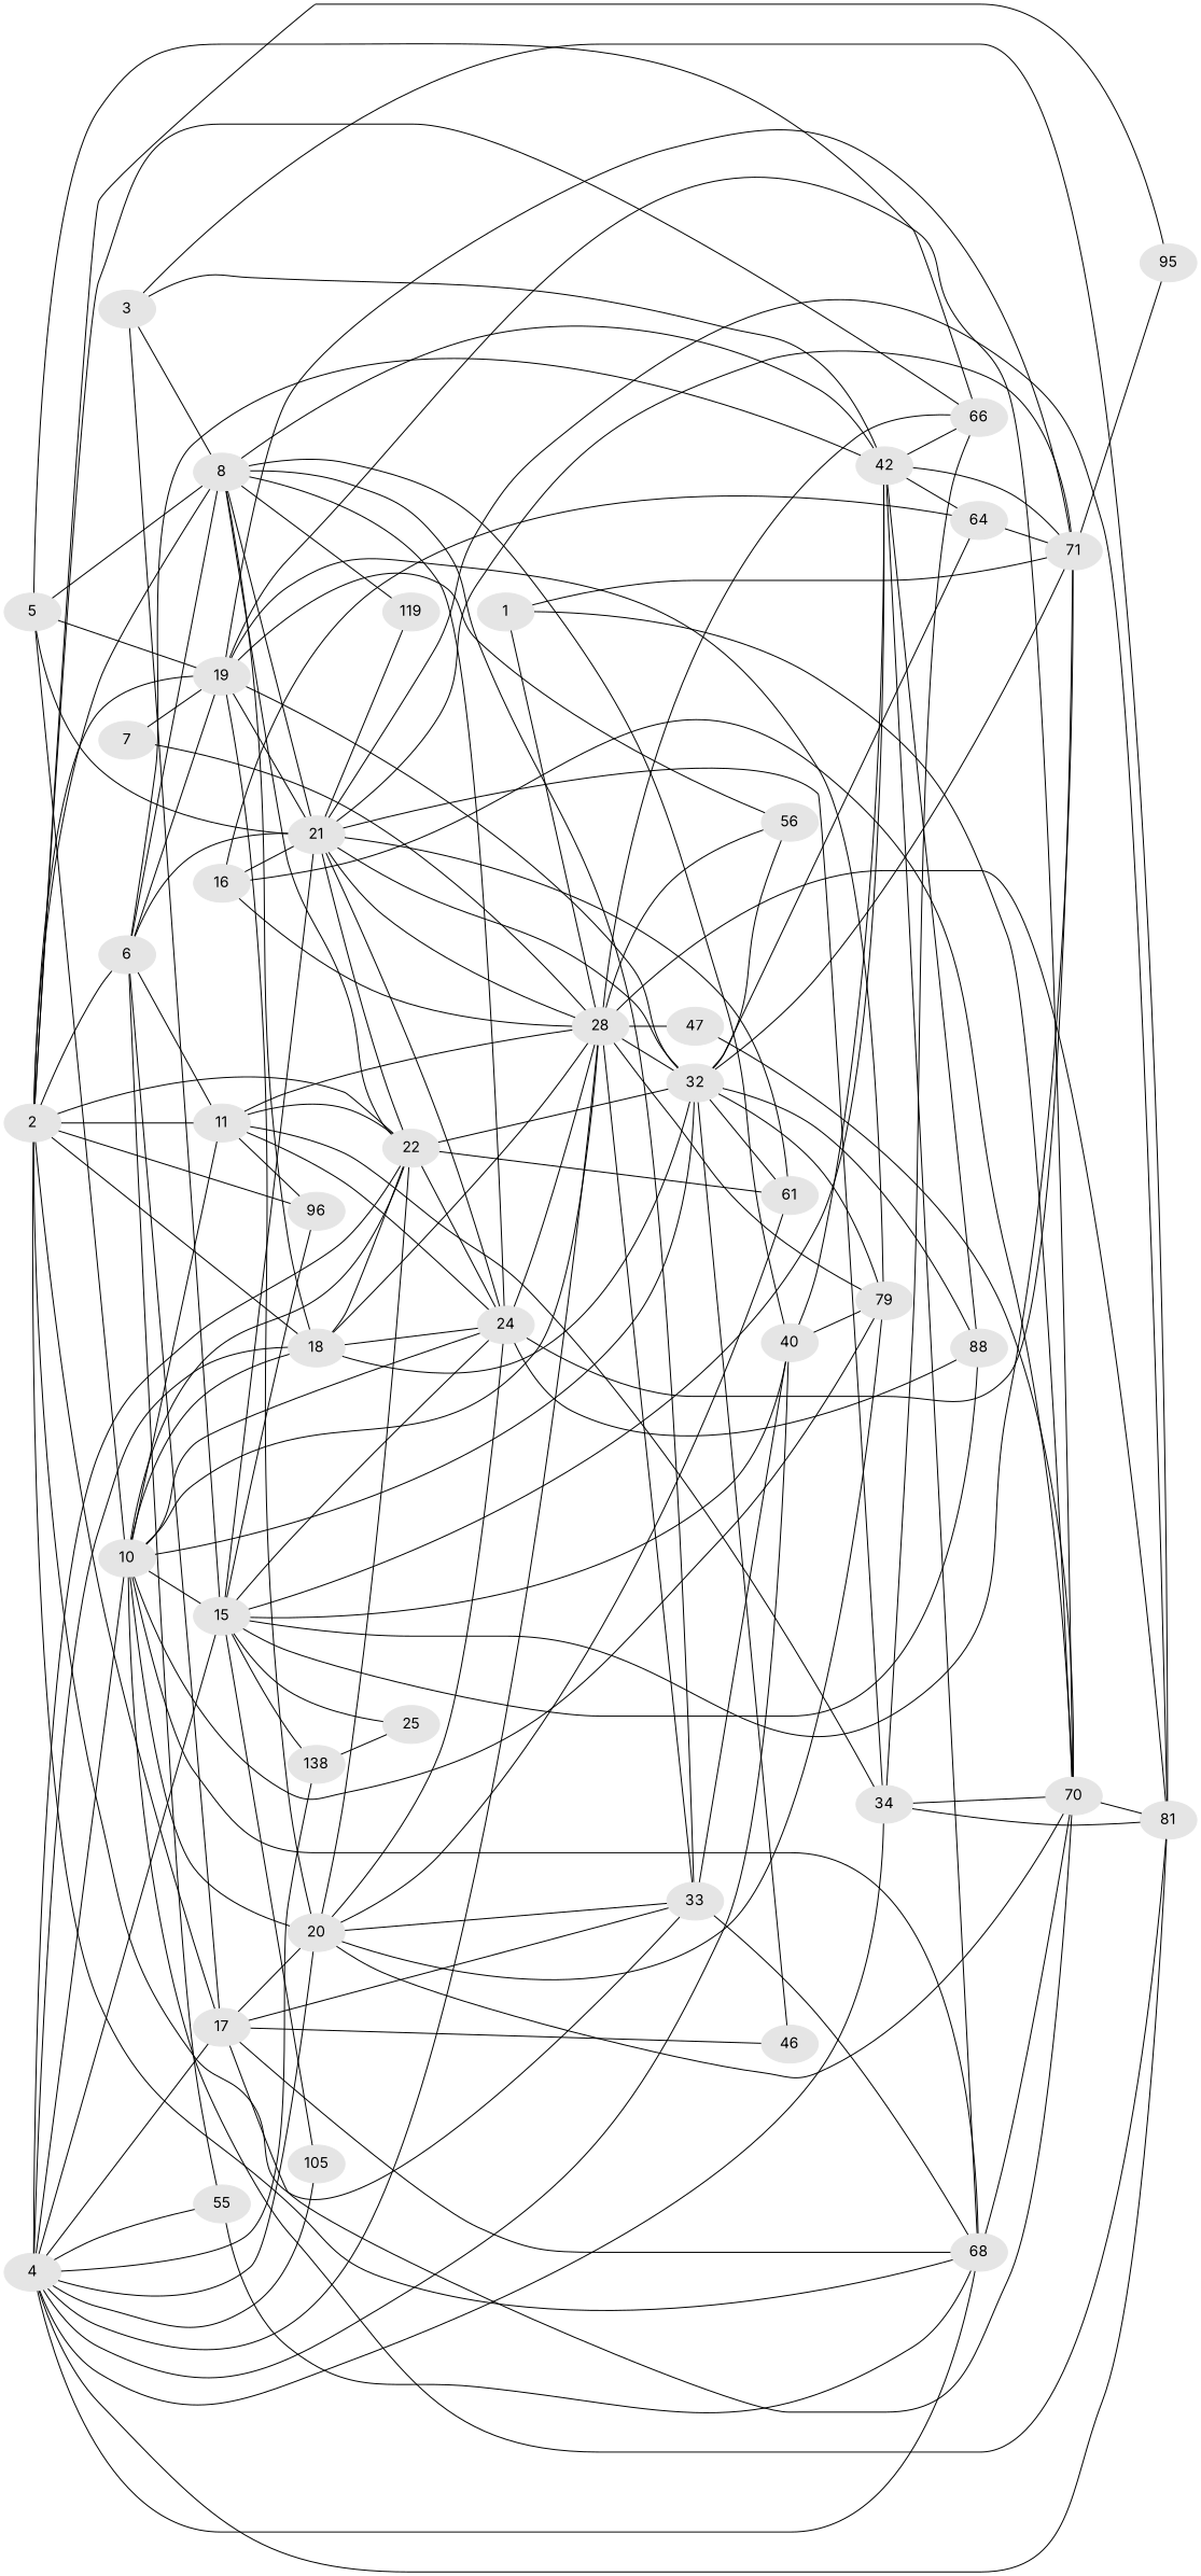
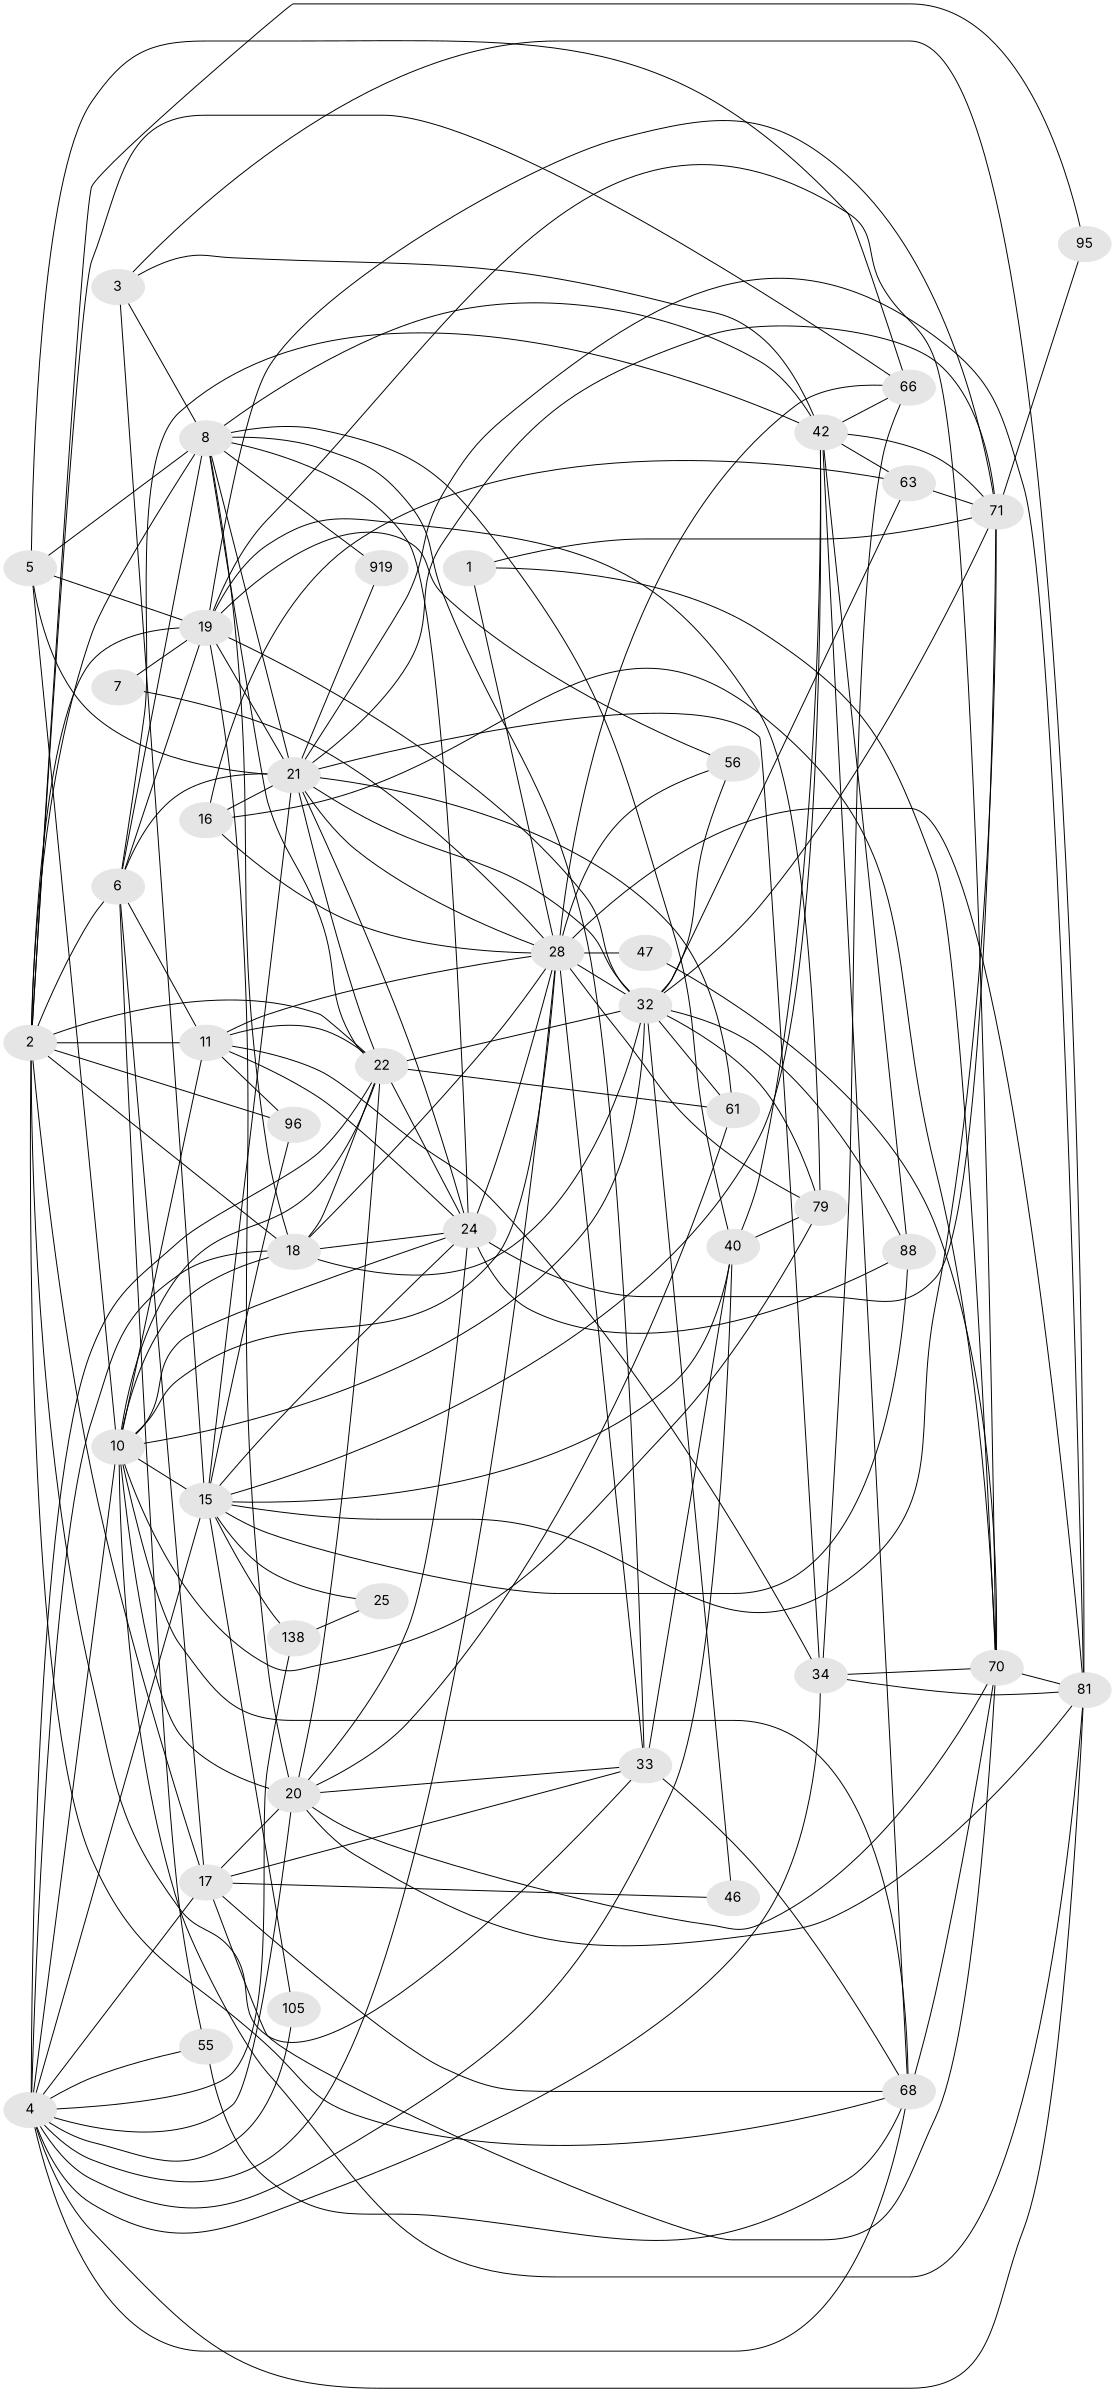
  graph {
    fontname=Inter
    rankdir=LR
    node [color=gray90 fontname=Inter style=filled]
    edge [fontname=Inter]
    1 [super="+35"]
    28 [super="+36+60+114"]
    70 [super="+118+80+101"]
    71 [super="+106+121"]
    33 [super="+52+107"]
    66
    81 [super="+110+134"]
    32 [super="+100+90"]
    79 [super="+127"]
    56
    47
    95
    2 [super="+89+48"]
    6 [super="+38+131+99"]
    8 [super="+141+44"]
    11 [super="+27+117"]
    17 [super="+29+135+112"]
    18 [super="+30+133"]
    19 [super="+53+77+83"]
    22 [super="+104+31+97"]
    68 [super="+125+78+111"]
    96 [super="+98"]
    42 [super="+51+85+59"]
    55
    21 [super="+58+37+75"]
    40 [super="+45+72"]
    24 [super="+62+82+115"]
-   119
+   119 [label=919]
    34 [super="+120"]
    20 [super="+54"]
    46
    61 [super="+113"]
    3 [super="+86"]
    15 [super="+23+109+124+39"]
    25 [super="+128+50"]
    105
    138
    88 [super="+126"]
-   64 [super="+76"]
+   64 [super="+76" label=63]
    4 [super="+9+41+132"]
    10 [super="+13+14+26+74"]
    5 [super="+94"]
    7
    16 [super="+65+87"]
    1 -- 28
    1 -- 70
    1 -- 71
    28 -- 33
    28 -- 66
    28 -- 81
    28 -- 32
    28 -- 79
    28 -- 56
    28 -- 47
    70 -- 81
    71 -- 95
    33 -- 68
    33 -- 40
    32 -- 71 [weight=2]
    32 -- 79
    32 -- 56
    32 -- 46
    32 -- 61
    32 -- 88
    32 -- 64
    47 -- 70
    2 -- 33
    2 -- 66
    2 -- 95
    2 -- 6
    2 -- 8
    2 -- 11
    2 -- 17
    2 -- 18
    2 -- 19
    2 -- 22
    2 -- 68
    2 -- 96 [weight=2]
    6 -- 8
    6 -- 11 [weight=2]
    6 -- 17
    6 -- 19
    6 -- 42
    6 -- 55
    6 -- 21
    8 -- 33
    8 -- 18
    8 -- 22
    8 -- 42 [weight=4]
    8 -- 21 [weight=2]
    8 -- 40
    8 -- 24
    8 -- 119
    11 -- 28
    11 -- 22
    11 -- 96
    11 -- 24
    11 -- 34
    17 -- 70
    17 -- 33
    17 -- 68 [weight=2]
    17 -- 20
    17 -- 46
    18 -- 28
    18 -- 32
    18 -- 22 [weight=2]
    18 -- 24 [weight=2]
    19 -- 70
    19 -- 71
    19 -- 32
    19 -- 79
    19 -- 56
    19 -- 21 [weight=2]
    19 -- 20
    22 -- 32
    22 -- 24
    22 -- 61
    68 -- 70
    42 -- 71
    42 -- 66
    42 -- 68
    42 -- 88
    42 -- 64
    55 -- 68
    21 -- 28 [weight=2]
    21 -- 71
    21 -- 81
    21 -- 32 [weight=2]
    21 -- 22
    21 -- 24
    21 -- 119
    21 -- 34
    21 -- 61
    40 -- 79
    40 -- 42
    24 -- 28
    24 -- 71
    24 -- 88
    34 -- 70 [weight=2]
    34 -- 66
    34 -- 81
    20 -- 70
    20 -- 33
-   20 -- 79
+   20 -- 81
    20 -- 22
    20 -- 24
    20 -- 61
    3 -- 81
    3 -- 8
    3 -- 42
    3 -- 15
    15 -- 71
    15 -- 96
    15 -- 42
    15 -- 21
    15 -- 40
    15 -- 24 [weight=2]
    15 -- 25 [weight=2]
    15 -- 105
    15 -- 138
    15 -- 88 [weight=2]
    138 -- 25 [weight=2]
    64 -- 71
    4 -- 28
    4 -- 81
    4 -- 17
    4 -- 18
    4 -- 22
    4 -- 68 [weight=2]
    4 -- 55
    4 -- 40
    4 -- 34
    4 -- 20
    4 -- 15
    4 -- 105
    4 -- 138
    4 -- 10 [weight=2]
    10 -- 28
    10 -- 81
    10 -- 32
    10 -- 79
    10 -- 11 [weight=2]
    10 -- 18
    10 -- 22
    10 -- 68 [weight=2]
    10 -- 24
    10 -- 20
    10 -- 15
    5 -- 66
    5 -- 8
    5 -- 19
    5 -- 21
    5 -- 10
    7 -- 28
    7 -- 19
    16 -- 28
    16 -- 70
    16 -- 21
    16 -- 64
  }
